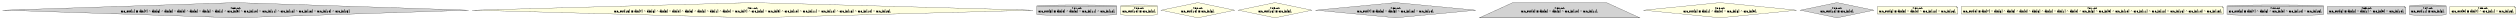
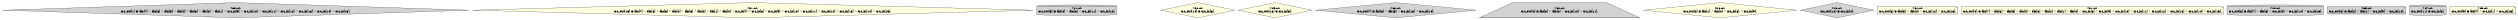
  strict digraph {
    node [def_var="['crc_out']" fillcolor=lightgrey statements="[]" style=filled typ=Assign use_var="['din', 'din', 'crc_in', 'crc_in']" shape=diamond]
    n1 [ast="<pyverilog.vparser.ast.Assign object at 0x7f55b282a0d0>" label="735:AS\ncrc_out[1] = din[7] ^ din[6] ^ din[5] ^ din[4] ^ din[3] ^ din[2] ^ din[1] ^ crc_in[9] ^ crc_in[10] ^ crc_in[11] ^ crc_in[12] ^ crc_in[13] ^ crc_in[14] ^ crc_in[15];" use_var="['din', 'din', 'din', 'din', 'din', 'din', 'din', 'crc_in', 'crc_in', 'crc_in', 'crc_in', 'crc_in', 'crc_in', 'crc_in']"]
    n2 [ast="<pyverilog.vparser.ast.Assign object at 0x7f55b2829950>" fillcolor=lightyellow label="751:AS\ncrc_out[15] = din[7] ^ din[6] ^ din[5] ^ din[4] ^ din[3] ^ din[2] ^ din[1] ^ din[0] ^ crc_in[7] ^ crc_in[8] ^ crc_in[9] ^ crc_in[10] ^ crc_in[11] ^ crc_in[12] ^ crc_in[13] ^ crc_in[14] ^ crc_in[15];" use_var="['din', 'din', 'din', 'din', 'din', 'din', 'din', 'din', 'crc_in', 'crc_in', 'crc_in', 'crc_in', 'crc_in', 'crc_in', 'crc_in', 'crc_in', 'crc_in']"]
    n3 [ast="<pyverilog.vparser.ast.Assign object at 0x7f55b27f5610>" label="741:AS\ncrc_out[5] = din[4] ^ din[3] ^ crc_in[11] ^ crc_in[12];" shape=cylinder]
-   n4 [ast="<pyverilog.vparser.ast.Assign object at 0x7f55b2828d90>" fillcolor=lightyellow label="746:AS\ncrc_out[10] = crc_in[2];" use_var="['crc_in']" shape=cylinder]
    n5 [ast="<pyverilog.vparser.ast.Assign object at 0x7f55b282b6d0>" fillcolor=lightyellow label="750:AS\ncrc_out[14] = crc_in[6];" use_var="['crc_in']"]
    n6 [ast="<pyverilog.vparser.ast.Assign object at 0x7f55b282b490>" fillcolor=lightyellow label="749:AS\ncrc_out[13] = crc_in[5];" use_var="['crc_in']"]
    n7 [ast="<pyverilog.vparser.ast.Assign object at 0x7f55b28280d0>" label="743:AS\ncrc_out[7] = din[6] ^ din[5] ^ crc_in[13] ^ crc_in[14];"]
    n8 [ast="<pyverilog.vparser.ast.Assign object at 0x7f55b27f50d0>" label="740:AS\ncrc_out[4] = din[3] ^ din[2] ^ crc_in[10] ^ crc_in[11];" shape=trapezium]
    n9 [ast="<pyverilog.vparser.ast.Assign object at 0x7f55b282a610>" fillcolor=lightyellow label="738:AS\ncrc_out[2] = din[1] ^ din[0] ^ crc_in[8] ^ crc_in[9];"]
    n10 [ast="<pyverilog.vparser.ast.Assign object at 0x7f55b282b250>" label="748:AS\ncrc_out[12] = crc_in[4];" use_var="['crc_in']"]
    n11 [ast="<pyverilog.vparser.ast.Assign object at 0x7f55b27f5b50>" fillcolor=lightyellow label="742:AS\ncrc_out[6] = din[5] ^ din[4] ^ crc_in[12] ^ crc_in[13];" shape=note]
    n12 [ast="<pyverilog.vparser.ast.Assign object at 0x7f55b505c890>" fillcolor=lightyellow label="731:AS\ncrc_out[0] = din[7] ^ din[6] ^ din[5] ^ din[4] ^ din[3] ^ din[2] ^ din[1] ^ din[0] ^ crc_in[8] ^ crc_in[9] ^ crc_in[10] ^ crc_in[11] ^ crc_in[12] ^ crc_in[13] ^ crc_in[14] ^ crc_in[15];" use_var="['din', 'din', 'din', 'din', 'din', 'din', 'din', 'din', 'crc_in', 'crc_in', 'crc_in', 'crc_in', 'crc_in', 'crc_in', 'crc_in', 'crc_in']" shape=note]
    n13 [ast="<pyverilog.vparser.ast.Assign object at 0x7f55b2828710>" label="744:AS\ncrc_out[8] = din[7] ^ din[6] ^ crc_in[0] ^ crc_in[14] ^ crc_in[15];" use_var="['din', 'din', 'crc_in', 'crc_in', 'crc_in']" shape=cylinder]
    n14 [ast="<pyverilog.vparser.ast.Assign object at 0x7f55b282ab50>" label="739:AS\ncrc_out[3] = din[2] ^ din[1] ^ crc_in[9] ^ crc_in[10];" shape=note]
    n15 [ast="<pyverilog.vparser.ast.Assign object at 0x7f55b2828fd0>" label="747:AS\ncrc_out[11] = crc_in[3];" use_var="['crc_in']" shape=cylinder]
    n16 [ast="<pyverilog.vparser.ast.Assign object at 0x7f55b2828b50>" fillcolor=lightyellow label="745:AS\ncrc_out[9] = din[7] ^ crc_in[1] ^ crc_in[15];" use_var="['din', 'crc_in', 'crc_in']" shape=note]
  }
